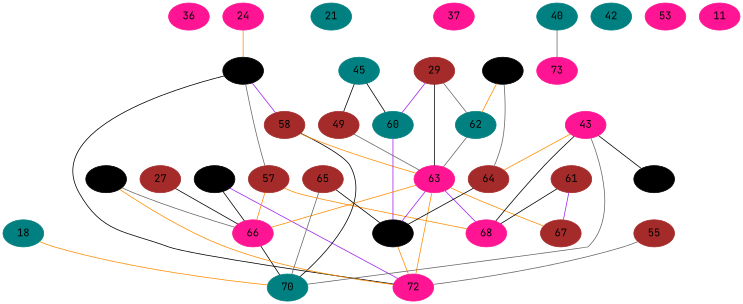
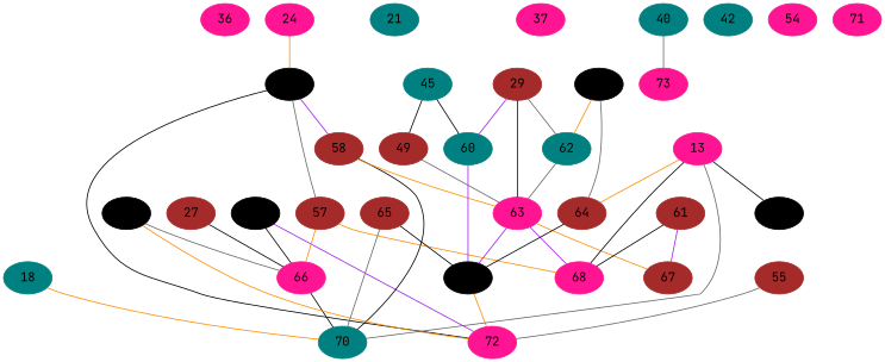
  graph {
    fontname="JetBrains Mono"
    node [color=deeppink fontname="JetBrains Mono" style=filled]
    edge [color=black fontname="JetBrains Mono"]
    n1 [label=36]
    70 [color=teal super="+19"]
    18 [color=teal]
    21 [color=teal]
    66 [super="+47+48"]
    23 [color=black]
    72 [super="+1+11+34"]
    50 [color=black super="+28"]
    57 [color=brown super="+56"]
    58 [color=brown super="+46"]
    24
    27 [color=brown]
    60 [color=teal super="+54"]
    69 [color=black super="+36+4"]
    29 [color=brown]
    62 [color=teal super="+26+38"]
    63 [super="+33+51+44"]
    68
    67 [color=brown]
    31 [color=black]
    37
    40 [color=teal]
    73
    42 [color=teal]
-   43 [super="+14"]
+   43 [super="+14" label=13]
    52 [color=black]
    64 [color=brown super="+15+32"]
    45 [color=teal]
    49 [color=brown]
-   53
+   53 [label=54]
    55 [color=brown]
    59 [color=black super="+17+10+39"]
    61 [color=brown]
    65 [color=brown]
-   71 [label=11]
+   71
    18 -- 70 [color=darkorange]
    66 -- 70 [weight=2]
    23 -- 66
    23 -- 72 [color=purple]
    50 -- 72 [weight=2]
    50 -- 57 [color=gray40]
    50 -- 58 [color=purple weight=2]
    57 -- 66 [color=darkorange]
    57 -- 68 [color=darkorange]
    58 -- 70
    58 -- 63 [color=darkorange]
    24 -- 50 [color=darkorange]
    27 -- 66
    60 -- 69 [color=purple]
    69 -- 72 [color=darkorange]
    29 -- 60 [color=purple weight=2]
    29 -- 62 [color=gray40 weight=2]
    29 -- 63
    62 -- 63 [color=gray40 weight=2]
-   63 -- 66 [color=darkorange weight=5]
-   63 -- 72 [color=darkorange weight=4]
    63 -- 69 [color=purple]
    63 -- 68 [color=purple]
    63 -- 67 [color=darkorange]
    31 -- 66 [color=gray40]
    31 -- 72 [color=darkorange]
    40 -- 73 [color=gray40]
    43 -- 70 [color=gray40]
    43 -- 68
    43 -- 52
    43 -- 64 [color=darkorange]
    64 -- 69
    45 -- 60
    45 -- 49
    49 -- 63 [color=gray40]
    55 -- 72 [color=gray40]
    59 -- 62 [color=darkorange]
    59 -- 64 [color=gray40]
    61 -- 68
    61 -- 67 [color=purple]
    65 -- 70 [color=gray40]
    65 -- 69
  }
